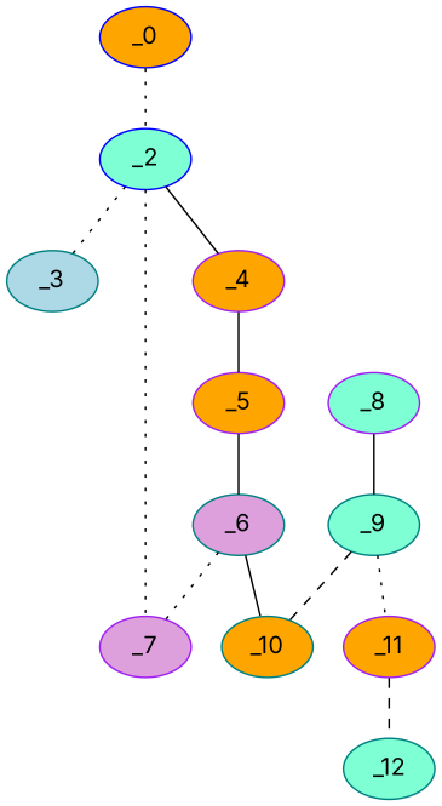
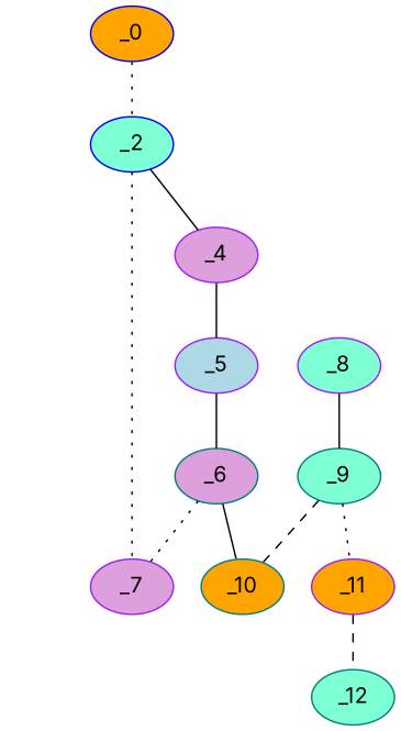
  graph {
    fontname=Inter
    node [charge=0 chem=1 color=teal fillcolor=orange fontname=Inter style=filled symbol="C  " y=2.8965]
    edge [fontname=Inter style=dotted valence=1]
    n1 [color=blue label=_0 x=2.6811]
    _2 [color=blue fillcolor=aquamarine x=3.2688 y=2.0875]
-   _3 [fillcolor=lightblue x=3.8566]
-   _4 [chem=2 color=purple symbol="O  " x=4.0779 y=1.4997]
+   _4 [chem=2 color=purple fillcolor=plum symbol="O  " x=4.0779 y=1.4997]
    _7 [chem=2 color=purple fillcolor=plum symbol="O  " x=2.4598 y=1.4997]
-   _5 [color=purple x=3.7688 y=0.5486]
+   _5 [color=purple fillcolor=lightblue x=3.7688 y=0.5486]
    _6 [fillcolor=plum x=2.7688 y=0.5486]
    _10 [chem=2 symbol="O  " x=3.5823 y=-1.2785]
    _8 [color=purple fillcolor=aquamarine x=2.1811 y=-0.2604]
    _9 [fillcolor=aquamarine x=2.5878 y=-1.1739]
    _11 [chem=2 color=purple symbol="O  " x=2 y=-1.9829]
    _12 [fillcolor=aquamarine x=2.4067 y=-2.8965]
    n1 -- _2
-   _2 -- _3
    _2 -- _4 [style=solid]
    _2 -- _7
    _4 -- _5 [style=solid]
    _5 -- _6 [style=solid]
    _6 -- _7
    _6 -- _10 [style=solid]
    _8 -- _9 [style=solid]
    _9 -- _10 [style=dashed valence=2]
    _9 -- _11
    _11 -- _12 [style=dashed]
  }
